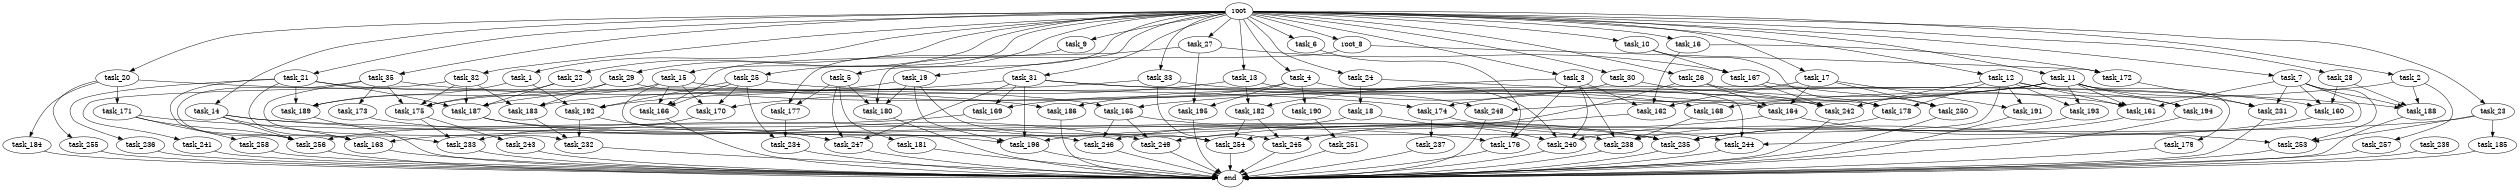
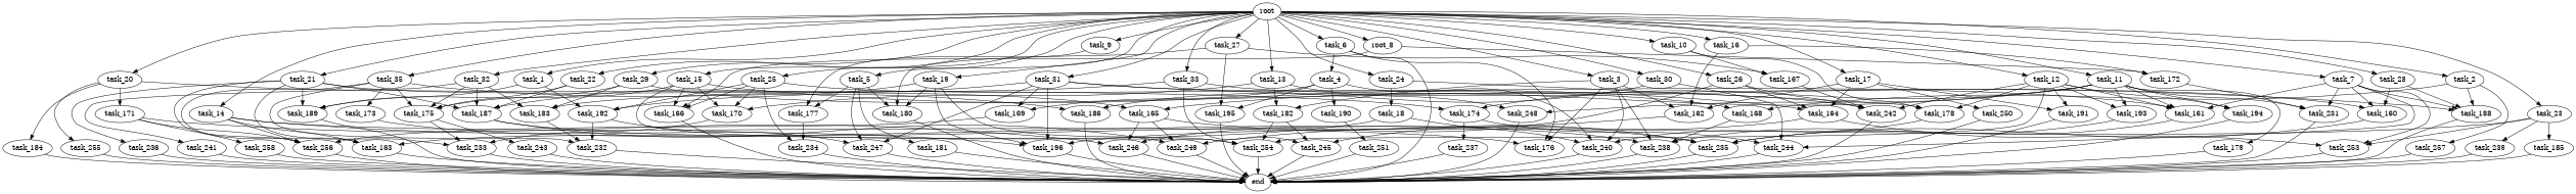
  digraph {
    task_171
    task_256
    task_246
    task_258
    end
    task_32
    task_175
    task_183
    task_241
    task_187
    task_243
    task_233
    task_232
    task_192
    task_247
    task_249
    task_235
    task_191
    task_27
    task_167
    task_180
    task_195
    task_242
    task_250
    task_251
    task_4
    task_240
    task_190
    task_169
    task_2
    task_168
    task_188
    task_257
    task_238
    task_13
    task_182
    task_170
    task_248
    task_254
    task_245
    task_237
    task_186
    task_177
    task_234
    task_6
    task_176
    task_9
    task_20
    task_174
    task_184
    task_255
    task_244
    task_179
    task_189
    task_231
    task_31
    task_161
    task_196
    task_162
    task_16
    task_172
    task_185
    task_15
    task_166
    task_164
    task_253
    task_10
    task_178
    task_29
    task_26
    task_7
    task_160
    task_239
    task_18
    task_163
    task_12
    task_193
    task_194
    task_33
    task_14
    task_173
    task_236
    task_25
    task_21
    task_165
    task_23
    root
    task_5
    task_11
    task_3
    task_19
    task_22
    task_28
    task_17
    task_1
    task_35
    task_30
    task_24
    n99 [label=root_8]
    task_181
    task_171 -> task_256
    task_171 -> task_246
    task_171 -> task_258
    task_256 -> end
    task_246 -> end
    task_258 -> end
    task_32 -> task_175
    task_32 -> task_183
    task_32 -> task_241
    task_32 -> task_187
    task_175 -> task_243
    task_175 -> task_233
    task_183 -> task_232
    task_241 -> end
    task_187 -> task_249
    task_187 -> task_235
    task_243 -> end
    task_233 -> end
    task_232 -> end
    task_192 -> task_232
    task_192 -> task_247
    task_247 -> end
    task_249 -> end
    task_235 -> end
    task_191 -> end
    task_27 -> task_167
    task_27 -> task_180
    task_27 -> task_195
    task_167 -> task_242
-   task_167 -> task_250
    task_180 -> end
    task_195 -> end
    task_242 -> end
    task_250 -> end
    task_251 -> end
    task_4 -> task_195
    task_4 -> task_240
    task_4 -> task_190
    task_4 -> task_169
    task_240 -> end
    task_190 -> task_251
    task_169 -> task_256
    task_2 -> task_168
    task_2 -> task_188
    task_2 -> task_257
    task_168 -> task_238
    task_188 -> end
    task_257 -> end
    task_238 -> end
    task_13 -> task_182
    task_13 -> task_170
    task_13 -> task_248
    task_182 -> task_254
    task_182 -> task_245
    task_170 -> task_233
    task_248 -> end
    task_254 -> end
    task_245 -> end
    task_237 -> end
    task_186 -> end
    task_177 -> task_234
    task_234 -> end
    task_6 -> task_176
-   task_176 -> end
+   task_6 -> end
    task_9 -> task_177
    task_20 -> task_171
    task_20 -> task_174
    task_20 -> task_184
    task_20 -> task_255
    task_174 -> task_237
    task_174 -> task_244
    task_184 -> end
    task_255 -> end
    task_244 -> end
    task_179 -> end
    task_189 -> end
    task_231 -> end
    task_31 -> task_187
    task_31 -> task_247
    task_31 -> task_169
    task_31 -> task_188
    task_31 -> task_161
    task_31 -> task_196
    task_161 -> task_235
    task_196 -> end
    task_162 -> task_249
    task_16 -> task_162
    task_16 -> task_172
    task_172 -> task_231
    task_185 -> end
    task_15 -> task_175
    task_15 -> task_170
    task_15 -> task_254
    task_15 -> task_166
    task_15 -> task_164
    task_166 -> end
    task_164 -> task_245
    task_164 -> task_253
    task_253 -> end
    task_10 -> task_167
    task_10 -> task_178
    task_178 -> task_240
    task_29 -> task_183
    task_29 -> task_242
    task_29 -> task_189
    task_26 -> task_246
    task_26 -> task_242
    task_26 -> task_164
    task_7 -> task_188
    task_7 -> task_244
    task_7 -> task_231
    task_7 -> task_161
    task_7 -> task_253
    task_7 -> task_160
    task_160 -> task_235
    task_239 -> end
    task_18 -> task_240
    task_18 -> task_163
    task_163 -> end
    task_12 -> task_191
    task_12 -> task_242
    task_12 -> task_254
    task_12 -> task_161
    task_12 -> task_178
    task_12 -> task_193
    task_12 -> task_194
    task_193 -> task_238
    task_194 -> end
    task_33 -> task_183
    task_33 -> task_245
    task_33 -> task_160
    task_14 -> task_256
    task_14 -> task_176
    task_14 -> task_196
    task_14 -> task_163
    task_173 -> task_238
    task_236 -> end
    task_25 -> task_192
    task_25 -> task_168
    task_25 -> task_170
    task_25 -> task_234
    task_25 -> task_166
    task_21 -> task_256
    task_21 -> task_187
    task_21 -> task_233
    task_21 -> task_189
    task_21 -> task_236
    task_21 -> task_165
    task_165 -> task_246
    task_165 -> task_249
    task_165 -> task_235
    task_23 -> task_196
    task_23 -> task_185
    task_23 -> task_253
+   task_23 -> task_239
    root -> task_32
    root -> task_27
-   root -> task_4
+   task_6 -> task_4
    root -> task_2
    root -> task_13
    root -> task_6
    root -> task_9
    root -> task_20
    root -> task_31
    root -> task_16
    root -> task_15
    root -> task_10
    root -> task_29
    root -> task_26
    root -> task_7
    root -> task_12
    root -> task_33
    root -> task_14
    root -> task_25
    root -> task_21
    root -> task_23
    root -> task_5
    root -> task_11
    root -> task_3
    root -> task_19
    root -> task_22
    root -> task_28
    root -> task_17
    root -> task_1
    root -> task_35
    root -> task_30
    root -> task_24
    root -> n99
    task_5 -> task_247
    task_5 -> task_180
    task_5 -> task_177
    task_5 -> task_181
    task_11 -> task_248
    task_11 -> task_174
    task_11 -> task_179
    task_11 -> task_231
    task_11 -> task_161
    task_11 -> task_193
    task_11 -> task_194
    task_11 -> task_165
    task_3 -> task_240
    task_3 -> task_238
    task_3 -> task_182
    task_3 -> task_176
    task_3 -> task_162
    task_19 -> task_192
    task_19 -> task_180
    task_19 -> task_254
    task_19 -> task_196
    task_22 -> task_175
    task_22 -> task_187
    task_28 -> task_188
    task_28 -> task_160
    task_17 -> task_191
    task_17 -> task_250
    task_17 -> task_162
    task_17 -> task_164
    task_1 -> task_192
    task_1 -> task_189
    task_35 -> task_175
    task_35 -> task_232
    task_35 -> task_186
    task_35 -> task_163
    task_35 -> task_173
    task_30 -> task_186
    task_30 -> task_244
    task_24 -> task_178
    task_24 -> task_18
    n99 -> task_172
    n99 -> task_166
    task_181 -> end
  }
